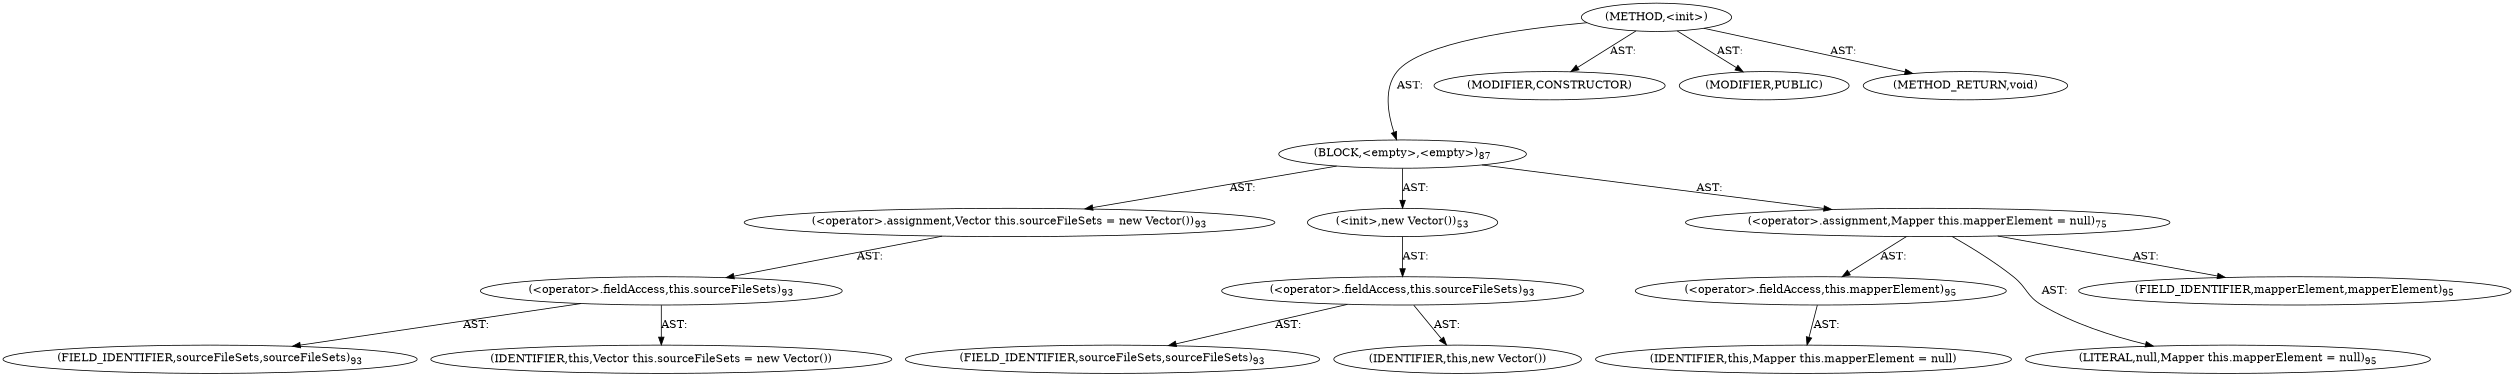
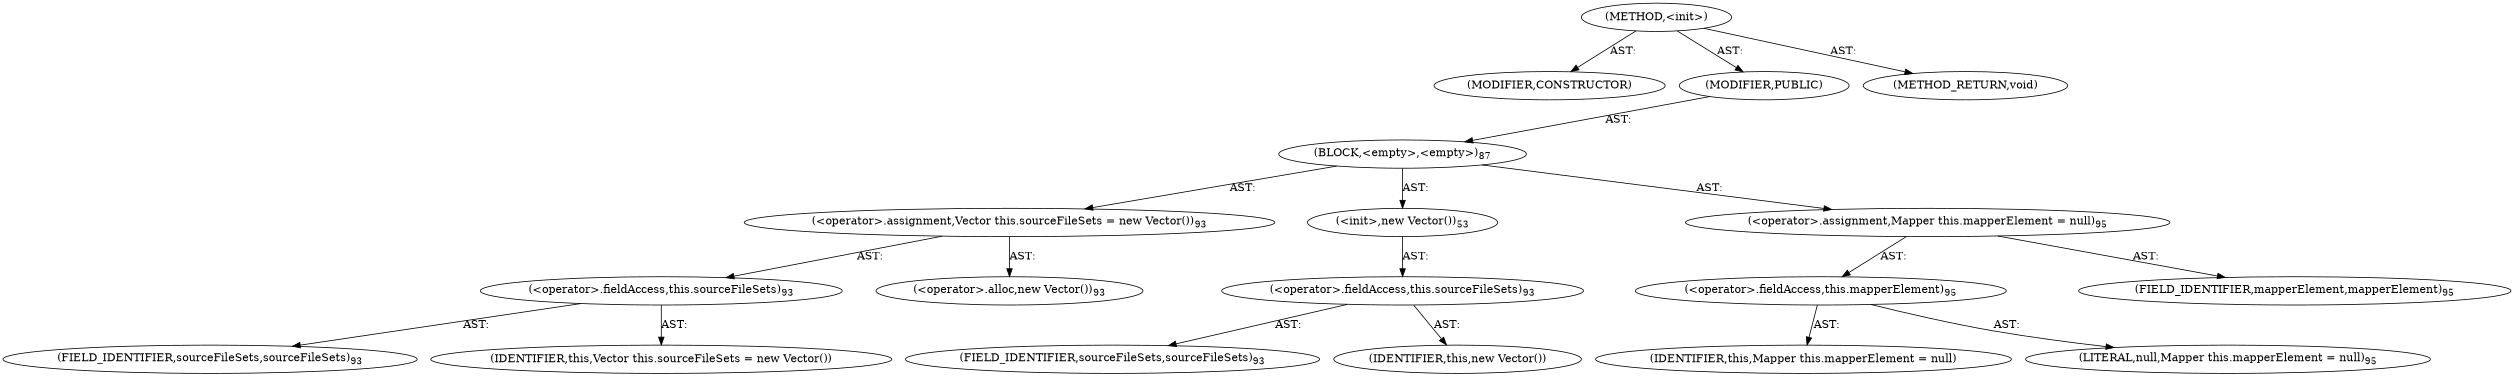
  digraph {
    n1 [label=<(METHOD,&lt;init&gt;)>]
    n2 [label=<(BLOCK,&lt;empty&gt;,&lt;empty&gt;)<SUB>87</SUB>>]
    n3 [label=<(MODIFIER,CONSTRUCTOR)>]
    n4 [label=<(MODIFIER,PUBLIC)>]
    n5 [label=<(METHOD_RETURN,void)>]
    n6 [label=<(&lt;operator&gt;.assignment,Vector this.sourceFileSets = new Vector())<SUB>93</SUB>>]
    n7 [label=<(&lt;init&gt;,new Vector())<SUB>53</SUB>>]
-   n8 [label=<(&lt;operator&gt;.assignment,Mapper this.mapperElement = null)<SUB>75</SUB>>]
+   n8 [label=<(&lt;operator&gt;.assignment,Mapper this.mapperElement = null)<SUB>95</SUB>>]
    n9 [label=<(&lt;operator&gt;.fieldAccess,this.sourceFileSets)<SUB>93</SUB>>]
+   n10 [label=<(&lt;operator&gt;.alloc,new Vector())<SUB>93</SUB>>]
    n11 [label=<(&lt;operator&gt;.fieldAccess,this.sourceFileSets)<SUB>93</SUB>>]
    n12 [label=<(&lt;operator&gt;.fieldAccess,this.mapperElement)<SUB>95</SUB>>]
    n13 [label=<(LITERAL,null,Mapper this.mapperElement = null)<SUB>95</SUB>>]
    n14 [label=<(FIELD_IDENTIFIER,mapperElement,mapperElement)<SUB>95</SUB>>]
    n15 [label=<(IDENTIFIER,this,Vector this.sourceFileSets = new Vector())>]
    n16 [label=<(FIELD_IDENTIFIER,sourceFileSets,sourceFileSets)<SUB>93</SUB>>]
    n17 [label=<(IDENTIFIER,this,new Vector())>]
    n18 [label=<(FIELD_IDENTIFIER,sourceFileSets,sourceFileSets)<SUB>93</SUB>>]
    n19 [label=<(IDENTIFIER,this,Mapper this.mapperElement = null)>]
-   n1 -> n2 [label="AST: "]
+   n4 -> n2 [label="AST: "]
    n1 -> n3 [label="AST: "]
    n1 -> n4 [label="AST: "]
    n1 -> n5 [label="AST: "]
    n2 -> n6 [label="AST: "]
    n2 -> n7 [label="AST: "]
    n2 -> n8 [label="AST: "]
    n6 -> n9 [label="AST: "]
+   n6 -> n10 [label="AST: "]
    n7 -> n11 [label="AST: "]
    n8 -> n12 [label="AST: "]
-   n8 -> n13 [label="AST: "]
+   n12 -> n13 [label="AST: "]
    n8 -> n14 [label="AST: "]
    n9 -> n15 [label="AST: "]
    n9 -> n16 [label="AST: "]
    n11 -> n17 [label="AST: "]
    n11 -> n18 [label="AST: "]
    n12 -> n19 [label="AST: "]
  }
